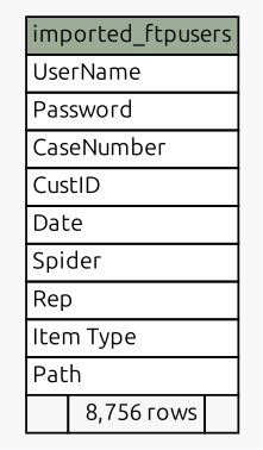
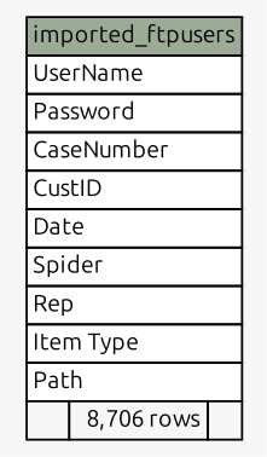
  digraph {
    bgcolor="#f7f7f7"
    fontname=Ubuntu
    fontsize=11
    nodesep=0.18
    rankdir=RL
    ranksep=0.46
-   n1 [fontname=Ubuntu fontsize=11 label=<     <TABLE BORDER="0" CELLBORDER="1" CELLSPACING="0" BGCOLOR="#ffffff">       <TR><TD COLSPAN="3" BGCOLOR="#9bab96" ALIGN="CENTER">imported_ftpusers</TD></TR>       <TR><TD PORT="UserName" COLSPAN="3" ALIGN="LEFT">UserName</TD></TR>       <TR><TD PORT="Password" COLSPAN="3" ALIGN="LEFT">Password</TD></TR>       <TR><TD PORT="CaseNumber" COLSPAN="3" ALIGN="LEFT">CaseNumber</TD></TR>       <TR><TD PORT="CustID" COLSPAN="3" ALIGN="LEFT">CustID</TD></TR>       <TR><TD PORT="Date" COLSPAN="3" ALIGN="LEFT">Date</TD></TR>       <TR><TD PORT="Spider" COLSPAN="3" ALIGN="LEFT">Spider</TD></TR>       <TR><TD PORT="Rep" COLSPAN="3" ALIGN="LEFT">Rep</TD></TR>       <TR><TD PORT="Item Type" COLSPAN="3" ALIGN="LEFT">Item Type</TD></TR>       <TR><TD PORT="Path" COLSPAN="3" ALIGN="LEFT">Path</TD></TR>       <TR><TD ALIGN="LEFT" BGCOLOR="#f7f7f7">  </TD><TD ALIGN="RIGHT" BGCOLOR="#f7f7f7">8,756 rows</TD><TD ALIGN="RIGHT" BGCOLOR="#f7f7f7">  </TD></TR>     </TABLE>> shape=plaintext]
+   n1 [fontname=Ubuntu fontsize=11 label=<     <TABLE BORDER="0" CELLBORDER="1" CELLSPACING="0" BGCOLOR="#ffffff">       <TR><TD COLSPAN="3" BGCOLOR="#9bab96" ALIGN="CENTER">imported_ftpusers</TD></TR>       <TR><TD PORT="UserName" COLSPAN="3" ALIGN="LEFT">UserName</TD></TR>       <TR><TD PORT="Password" COLSPAN="3" ALIGN="LEFT">Password</TD></TR>       <TR><TD PORT="CaseNumber" COLSPAN="3" ALIGN="LEFT">CaseNumber</TD></TR>       <TR><TD PORT="CustID" COLSPAN="3" ALIGN="LEFT">CustID</TD></TR>       <TR><TD PORT="Date" COLSPAN="3" ALIGN="LEFT">Date</TD></TR>       <TR><TD PORT="Spider" COLSPAN="3" ALIGN="LEFT">Spider</TD></TR>       <TR><TD PORT="Rep" COLSPAN="3" ALIGN="LEFT">Rep</TD></TR>       <TR><TD PORT="Item Type" COLSPAN="3" ALIGN="LEFT">Item Type</TD></TR>       <TR><TD PORT="Path" COLSPAN="3" ALIGN="LEFT">Path</TD></TR>       <TR><TD ALIGN="LEFT" BGCOLOR="#f7f7f7">  </TD><TD ALIGN="RIGHT" BGCOLOR="#f7f7f7">8,706 rows</TD><TD ALIGN="RIGHT" BGCOLOR="#f7f7f7">  </TD></TR>     </TABLE>> shape=plaintext]
  }
